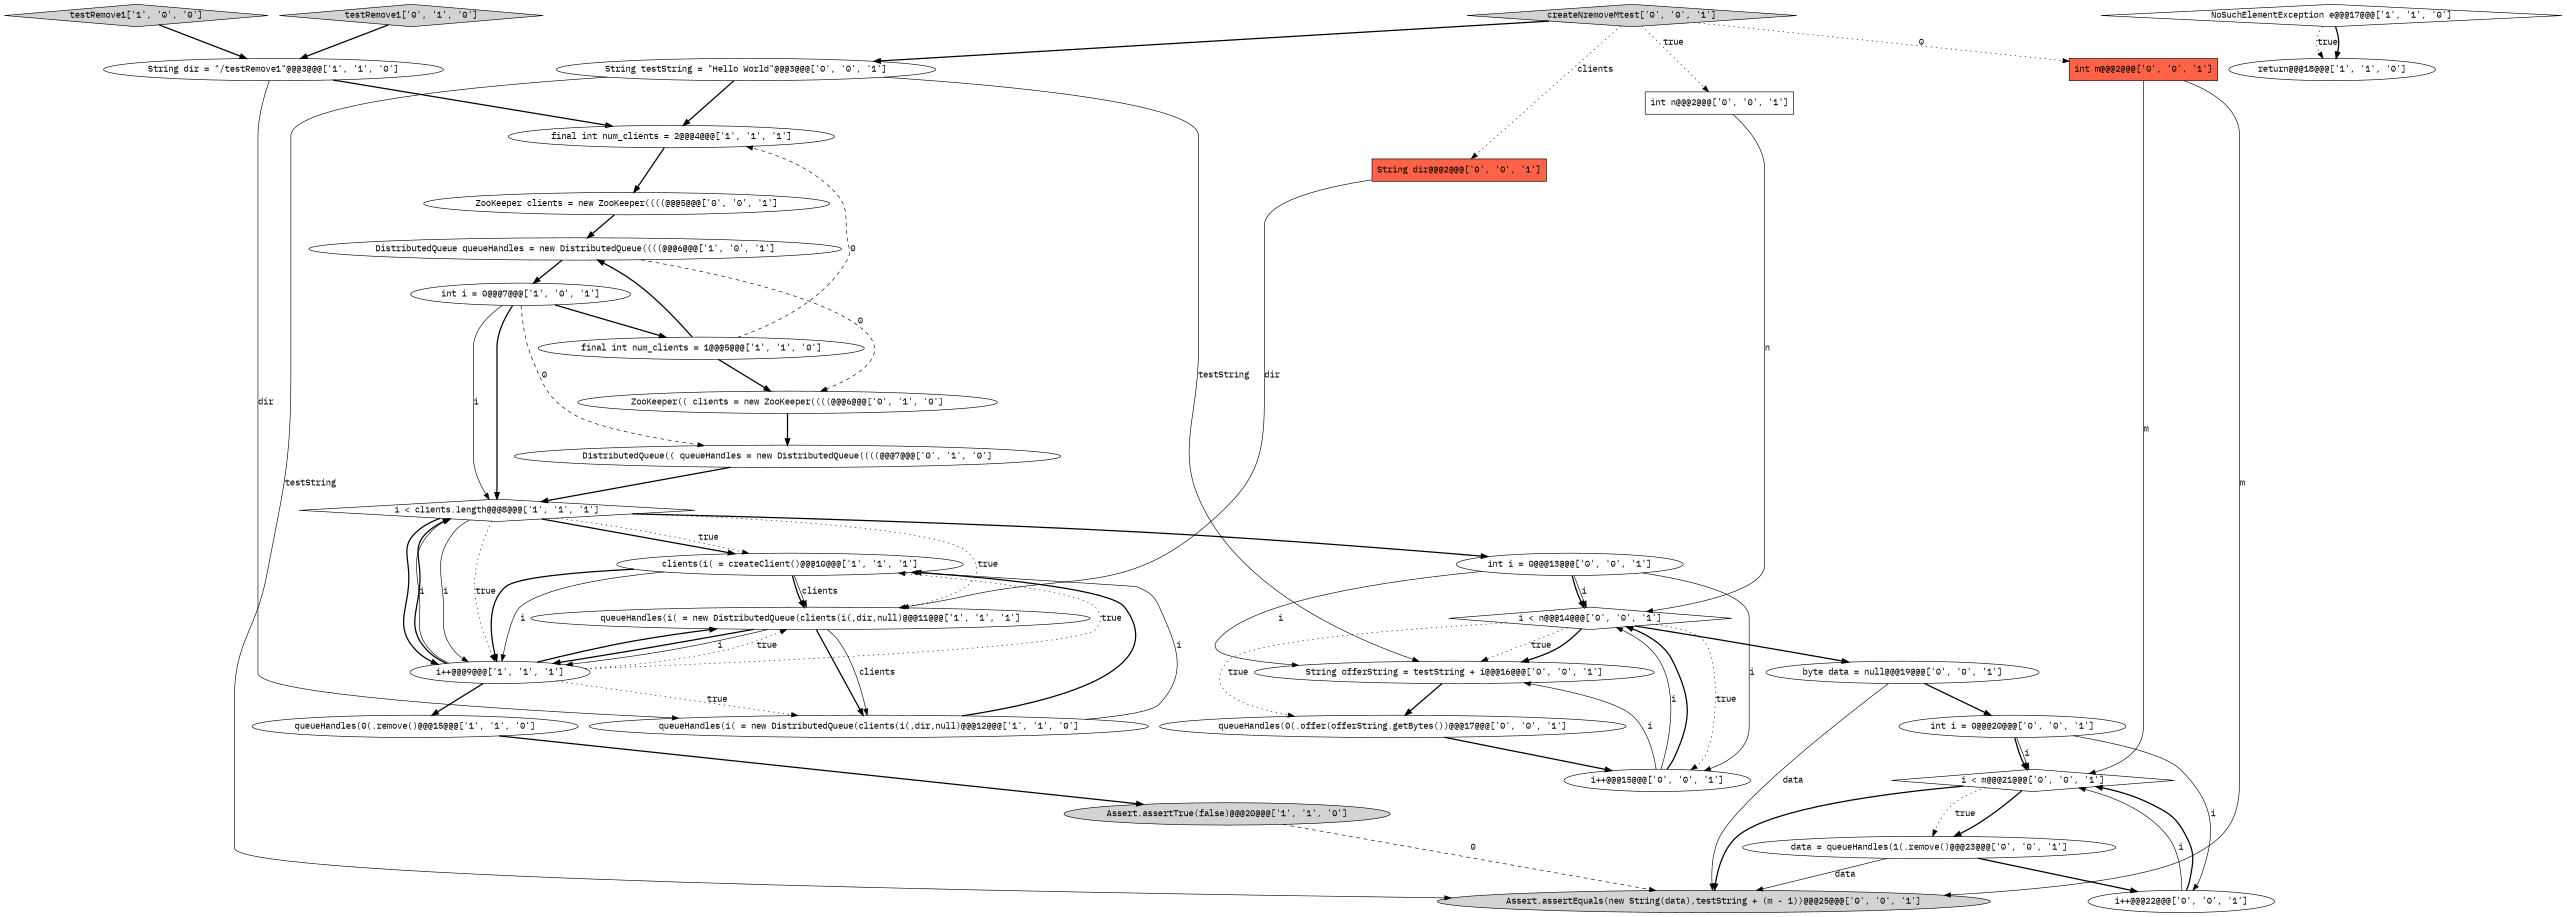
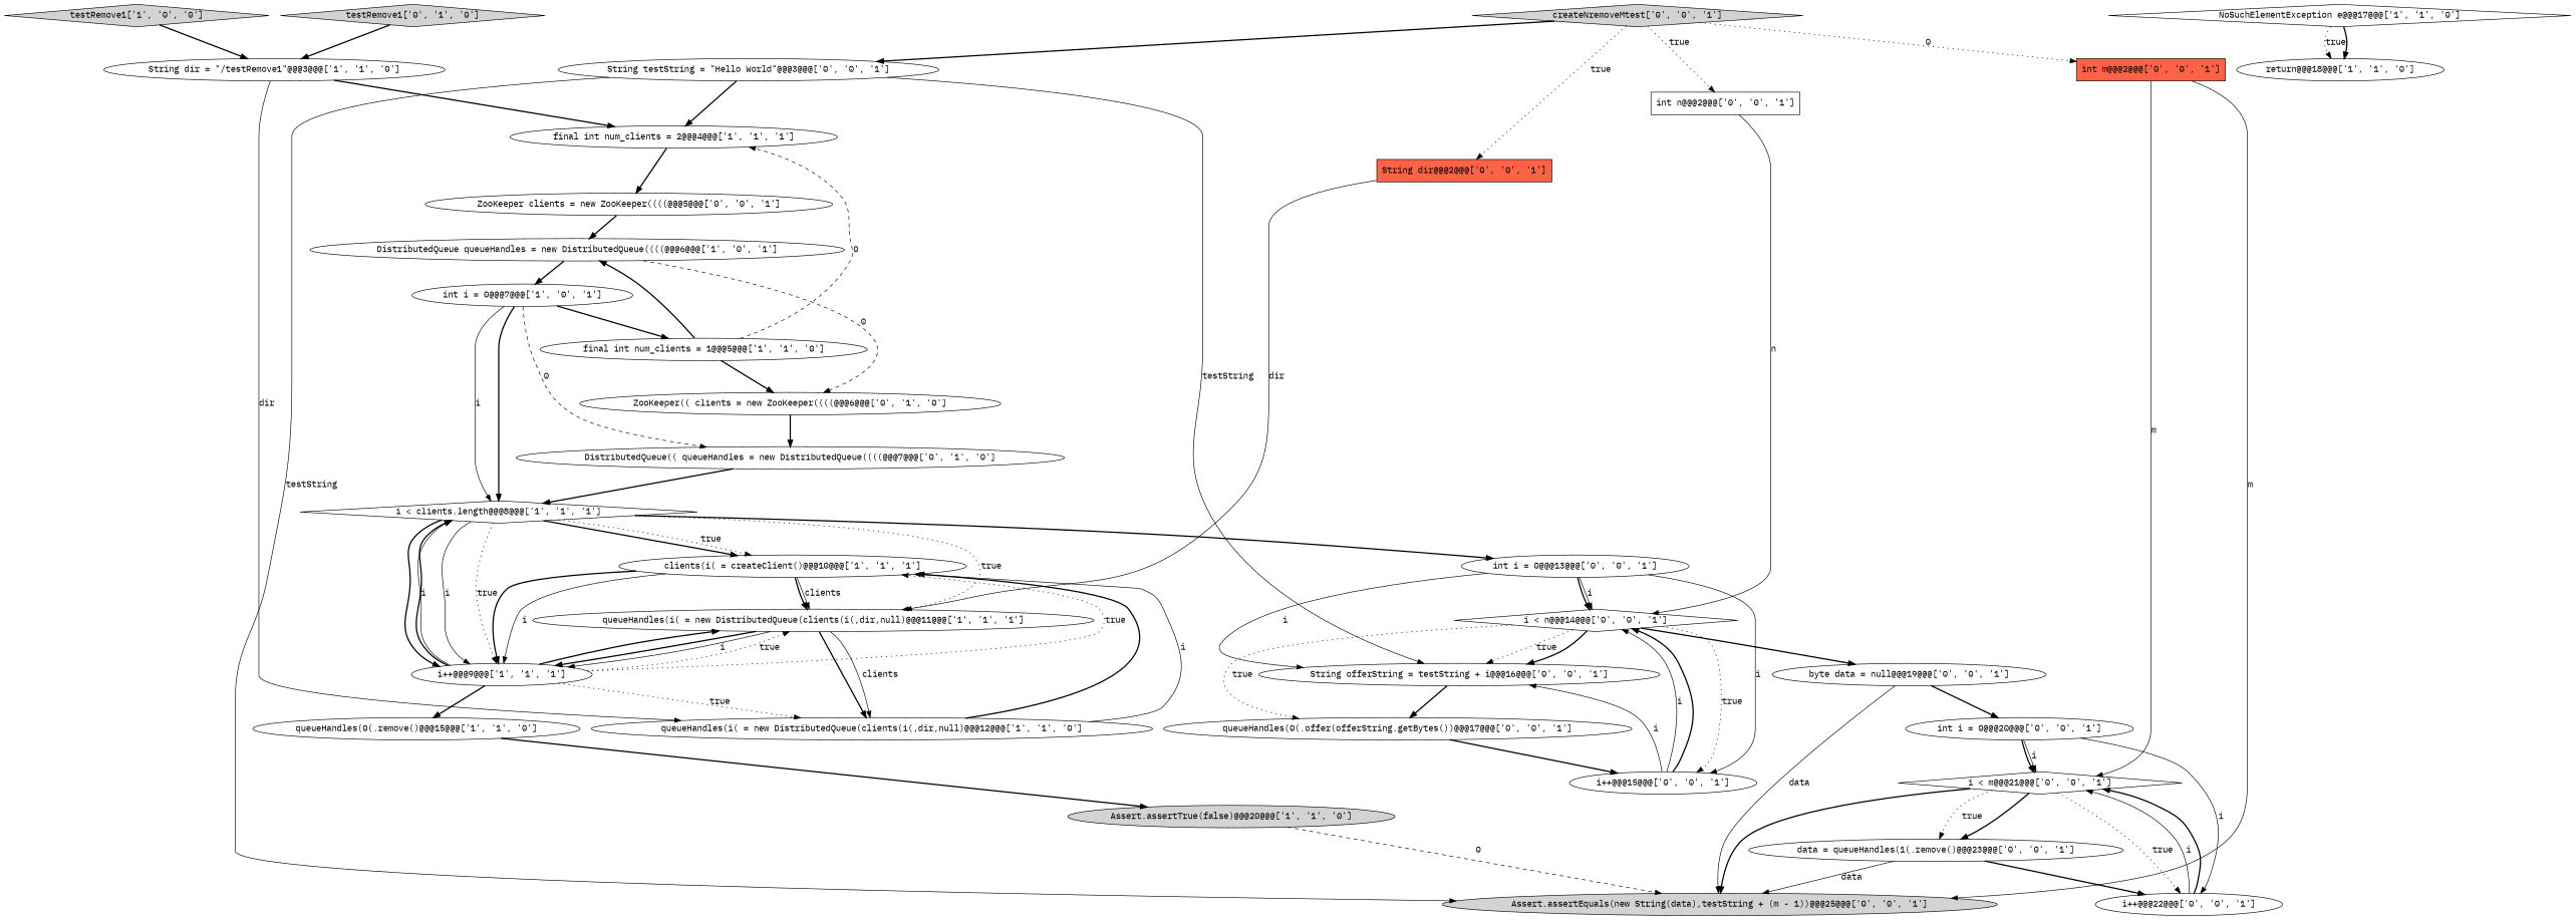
  digraph {
    fontname="IBM Plex Mono"
    node [fillcolor=white fontname="IBM Plex Mono" shape=ellipse style=filled]
    edge [fontname="IBM Plex Mono" style=bold]
    n1 [fillcolor=tomato label="int m@@@2@@@['0', '0', '1']" shape=box]
    n2 [label="i < m@@@21@@@['0', '0', '1']" shape=diamond]
    n3 [fillcolor=lightgray label="Assert.assertEquals(new String(data),testString + (m - 1))@@@25@@@['0', '0', '1']"]
    n4 [label="data = queueHandles(1(.remove()@@@23@@@['0', '0', '1']"]
    n5 [label="i++@@@22@@@['0', '0', '1']"]
    n6 [label="clients(i( = createClient()@@@10@@@['1', '1', '1']"]
    n7 [label="queueHandles(i( = new DistributedQueue(clients(i(,dir,null)@@@11@@@['1', '1', '1']"]
    n8 [label="i++@@@9@@@['1', '1', '1']"]
    n9 [label="queueHandles(i( = new DistributedQueue(clients(i(,dir,null)@@@12@@@['1', '1', '0']"]
    n10 [label="i < clients.length@@@8@@@['1', '1', '1']" shape=diamond]
    n11 [label="queueHandles(0(.remove()@@@15@@@['1', '1', '0']"]
    n12 [fillcolor=lightgray label="testRemove1['1', '0', '0']" shape=diamond]
    n13 [label="String dir = \"/testRemove1\"@@@3@@@['1', '1', '0']"]
    n14 [label="final int num_clients = 2@@@4@@@['1', '1', '1']"]
    n15 [label="NoSuchElementException e@@@17@@@['1', '1', '0']" shape=diamond]
    n16 [label="return@@@18@@@['1', '1', '0']"]
    n17 [label="ZooKeeper clients = new ZooKeeper((((@@@5@@@['0', '0', '1']"]
    n18 [label="int i = 0@@@13@@@['0', '0', '1']"]
    n19 [label="String offerString = testString + i@@@16@@@['0', '0', '1']"]
    n20 [label="i < n@@@14@@@['0', '0', '1']" shape=diamond]
    n21 [label="i++@@@15@@@['0', '0', '1']"]
    n22 [fillcolor=lightgray label="Assert.assertTrue(false)@@@20@@@['1', '1', '0']"]
    n23 [label="String testString = \"Hello World\"@@@3@@@['0', '0', '1']"]
    n24 [label="queueHandles(0(.offer(offerString.getBytes())@@@17@@@['0', '0', '1']"]
    n25 [label="ZooKeeper(( clients = new ZooKeeper((((@@@6@@@['0', '1', '0']"]
    n26 [label="DistributedQueue(( queueHandles = new DistributedQueue((((@@@7@@@['0', '1', '0']"]
    n27 [label="int n@@@2@@@['0', '0', '1']" shape=box]
    n28 [label="byte data = null@@@19@@@['0', '0', '1']"]
    n29 [label="int i = 0@@@7@@@['1', '0', '1']"]
    n30 [label="final int num_clients = 1@@@5@@@['1', '1', '0']"]
    n31 [fillcolor=lightgray label="testRemove1['0', '1', '0']" shape=diamond]
    n32 [label="int i = 0@@@20@@@['0', '0', '1']"]
    n33 [label="DistributedQueue queueHandles = new DistributedQueue((((@@@6@@@['1', '0', '1']"]
    n34 [fillcolor=lightgray label="createNremoveMtest['0', '0', '1']" shape=diamond]
    n35 [fillcolor=tomato label="String dir@@@2@@@['0', '0', '1']" shape=box]
    n1 -> n2 [label=m style=solid]
    n1 -> n3 [label=m style=solid]
    n2 -> n3
    n2 -> n4 [label=true style=dotted]
    n2 -> n4
+   n2 -> n5 [label=true style=dotted]
    n4 -> n3 [label=data style=solid]
    n4 -> n5
    n5 -> n2 [label=i style=solid]
    n5 -> n2
    n6 -> n7
    n6 -> n7 [label=clients style=solid]
    n6 -> n8
    n6 -> n8 [label=i style=solid]
    n7 -> n8
    n7 -> n8 [label=i style=solid]
    n7 -> n9 [label=clients style=solid]
    n7 -> n9
    n8 -> n6 [label=true style=dotted]
    n8 -> n7 [label=true style=dotted]
    n8 -> n7
    n8 -> n9 [label=true style=dotted]
    n8 -> n10 [label=i style=solid]
    n8 -> n10
    n8 -> n11
    n9 -> n6 [label=i style=solid]
    n9 -> n6
    n10 -> n6
    n10 -> n6 [label=true style=dotted]
    n10 -> n7 [label=true style=dotted]
    n10 -> n8 [label=i style=solid]
    n10 -> n8
    n10 -> n8 [label=true style=dotted]
    n10 -> n18
    n11 -> n22
    n12 -> n13
    n13 -> n9 [label=dir style=solid]
    n13 -> n14
    n14 -> n17
    n15 -> n16 [label=true style=dotted]
    n15 -> n16
    n17 -> n33
    n18 -> n19 [label=i style=solid]
    n18 -> n20 [label=i style=solid]
    n18 -> n20
    n18 -> n21 [label=i style=solid]
    n19 -> n24
    n20 -> n19 [label=true style=dotted]
    n20 -> n19
    n20 -> n21 [label=true style=dotted]
    n20 -> n24 [label=true style=dotted]
    n20 -> n28
    n21 -> n19 [label=i style=solid]
    n21 -> n20 [label=i style=solid]
    n21 -> n20
    n22 -> n3 [label=0 style=dashed]
    n23 -> n3 [label=testString style=solid]
    n23 -> n14
    n23 -> n19 [label=testString style=solid]
    n24 -> n21
    n25 -> n26
    n26 -> n10
    n27 -> n20 [label=n style=solid]
    n28 -> n3 [label=data style=solid]
    n28 -> n32
    n29 -> n10
    n29 -> n10 [label=i style=solid]
    n29 -> n26 [label=0 style=dashed]
    n29 -> n30
    n30 -> n14 [label=0 style=dashed]
    n30 -> n25
    n30 -> n33
    n31 -> n13
    n32 -> n2
    n32 -> n2 [label=i style=solid]
    n32 -> n5 [label=i style=solid]
    n33 -> n25 [label=0 style=dashed]
    n33 -> n29
    n34 -> n1 [label=0 style=dotted]
    n34 -> n23
    n34 -> n27 [label=true style=dotted]
-   n34 -> n35 [label=clients style=dotted]
+   n34 -> n35 [label=true style=dotted]
    n35 -> n7 [label=dir style=solid]
  }
